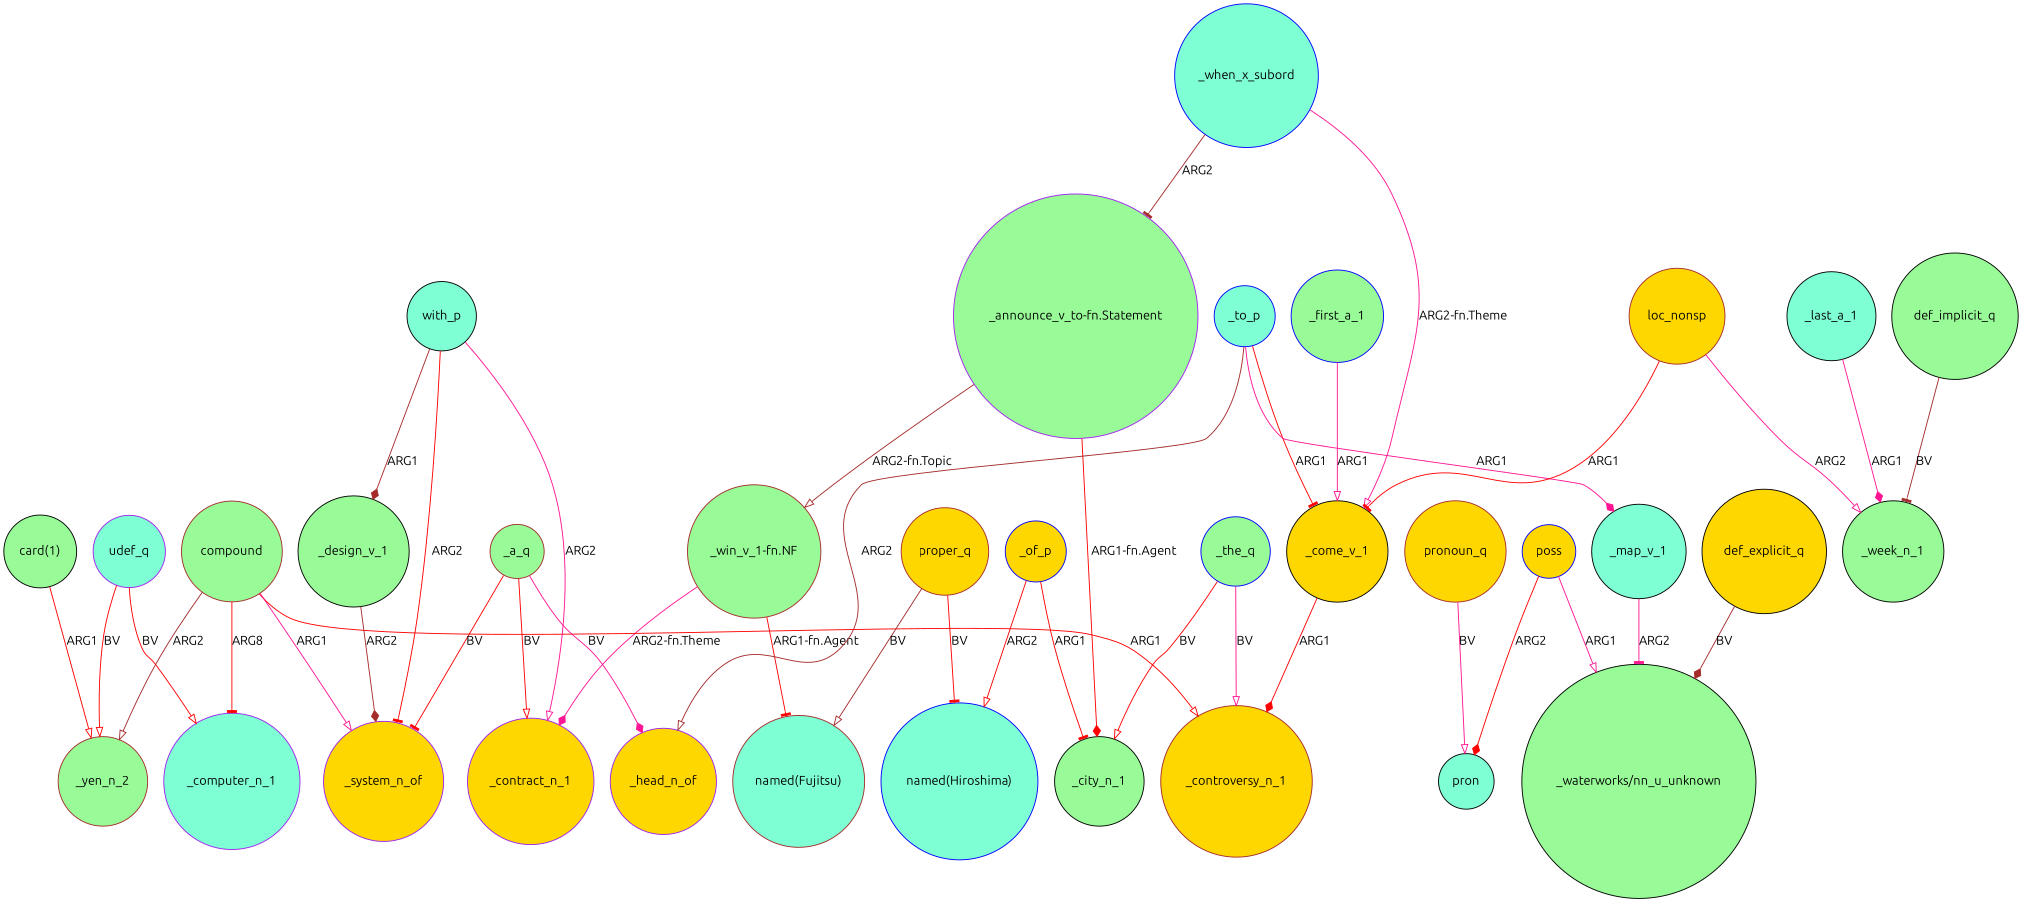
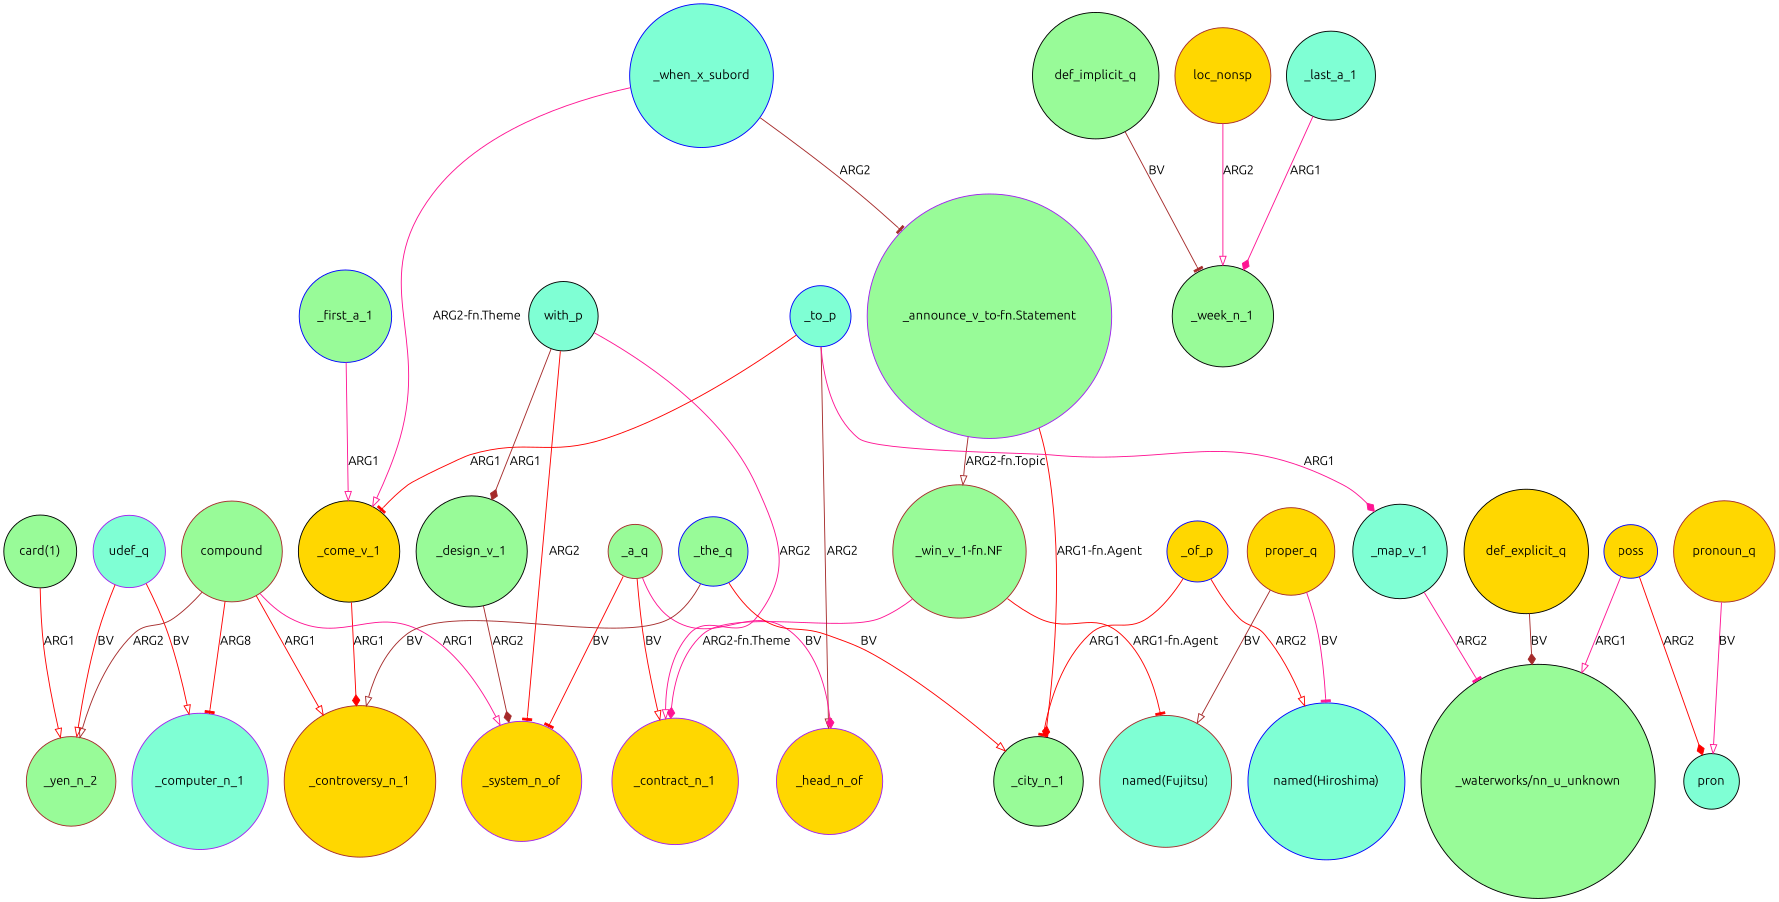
  digraph {
    fontname=Ubuntu
    node [color=black fillcolor=palegreen fontname=Ubuntu shape=circle style=filled]
    edge [arrowhead=onormal color=red fontname=Ubuntu]
    _come_v_1 [fillcolor=gold]
    _controversy_n_1 [color=brown fillcolor=gold]
    udef_q [color=purple fillcolor=aquamarine]
    _yen_n_2 [color=brown]
    _computer_n_1 [color=purple fillcolor=aquamarine]
    _of_p [color=blue fillcolor=gold]
    "named(Hiroshima)" [color=blue fillcolor=aquamarine]
    _city_n_1
    def_implicit_q
    _week_n_1
    poss [color=blue fillcolor=gold]
    pron [fillcolor=aquamarine]
    "_waterworks/nn_u_unknown"
    _when_x_subord [color=blue fillcolor=aquamarine]
    "_announce_v_to-fn.Statement" [color=purple]
    "_win_v_1-fn.NF" [color=brown]
    _contract_n_1 [color=purple fillcolor=gold]
    "named(Fujitsu)" [color=brown fillcolor=aquamarine]
    _to_p [color=blue fillcolor=aquamarine]
    _head_n_of [color=purple fillcolor=gold]
    _map_v_1 [fillcolor=aquamarine]
    compound [color=brown]
    _system_n_of [color=purple fillcolor=gold]
    with_p [fillcolor=aquamarine]
    _design_v_1
    def_explicit_q [fillcolor=gold]
    _a_q [color=brown]
    loc_nonsp [color=brown fillcolor=gold]
    _the_q [color=blue]
    proper_q [color=brown fillcolor=gold]
    pronoun_q [color=brown fillcolor=gold]
    _last_a_1 [fillcolor=aquamarine]
    "card(1)"
    _first_a_1 [color=blue]
    _come_v_1 -> _controversy_n_1 [arrowhead=diamond label=ARG1]
    udef_q -> _yen_n_2 [label=BV]
    udef_q -> _computer_n_1 [label=BV]
    _of_p -> "named(Hiroshima)" [label=ARG2]
    _of_p -> _city_n_1 [arrowhead=tee label=ARG1]
    def_implicit_q -> _week_n_1 [arrowhead=tee color=brown label=BV]
    poss -> pron [arrowhead=diamond label=ARG2]
    poss -> "_waterworks/nn_u_unknown" [color=deeppink label=ARG1]
    _when_x_subord -> _come_v_1 [color=deeppink label="ARG2-fn.Theme"]
    _when_x_subord -> "_announce_v_to-fn.Statement" [arrowhead=tee color=brown label=ARG2]
    "_announce_v_to-fn.Statement" -> _city_n_1 [arrowhead=diamond label="ARG1-fn.Agent"]
    "_announce_v_to-fn.Statement" -> "_win_v_1-fn.NF" [color=brown label="ARG2-fn.Topic"]
    "_win_v_1-fn.NF" -> _contract_n_1 [arrowhead=diamond color=deeppink label="ARG2-fn.Theme"]
    "_win_v_1-fn.NF" -> "named(Fujitsu)" [arrowhead=tee label="ARG1-fn.Agent"]
    _to_p -> _come_v_1 [arrowhead=tee label=ARG1]
    _to_p -> _head_n_of [color=brown label=ARG2]
    _to_p -> _map_v_1 [arrowhead=diamond color=deeppink label=ARG1]
    _map_v_1 -> "_waterworks/nn_u_unknown" [arrowhead=tee color=deeppink label=ARG2]
    compound -> _controversy_n_1 [label=ARG1]
    compound -> _yen_n_2 [color=brown label=ARG2]
    compound -> _computer_n_1 [arrowhead=tee label=ARG8]
    compound -> _system_n_of [color=deeppink label=ARG1]
    with_p -> _contract_n_1 [color=deeppink label=ARG2]
    with_p -> _system_n_of [arrowhead=tee label=ARG2]
    with_p -> _design_v_1 [arrowhead=diamond color=brown label=ARG1]
    _design_v_1 -> _system_n_of [arrowhead=diamond color=brown label=ARG2]
    def_explicit_q -> "_waterworks/nn_u_unknown" [arrowhead=diamond color=brown label=BV]
    _a_q -> _contract_n_1 [label=BV]
    _a_q -> _head_n_of [arrowhead=diamond color=deeppink label=BV]
    _a_q -> _system_n_of [arrowhead=tee label=BV]
-   loc_nonsp -> _come_v_1 [arrowhead=tee label=ARG1]
    loc_nonsp -> _week_n_1 [color=deeppink label=ARG2]
-   _the_q -> _controversy_n_1 [color=deeppink label=BV]
+   _the_q -> _controversy_n_1 [color=brown label=BV]
    _the_q -> _city_n_1 [label=BV]
-   proper_q -> "named(Hiroshima)" [arrowhead=tee label=BV]
+   proper_q -> "named(Hiroshima)" [arrowhead=tee color=deeppink label=BV]
    proper_q -> "named(Fujitsu)" [color=brown label=BV]
    pronoun_q -> pron [color=deeppink label=BV]
    _last_a_1 -> _week_n_1 [arrowhead=diamond color=deeppink label=ARG1]
    "card(1)" -> _yen_n_2 [label=ARG1]
    _first_a_1 -> _come_v_1 [color=deeppink label=ARG1]
  }
